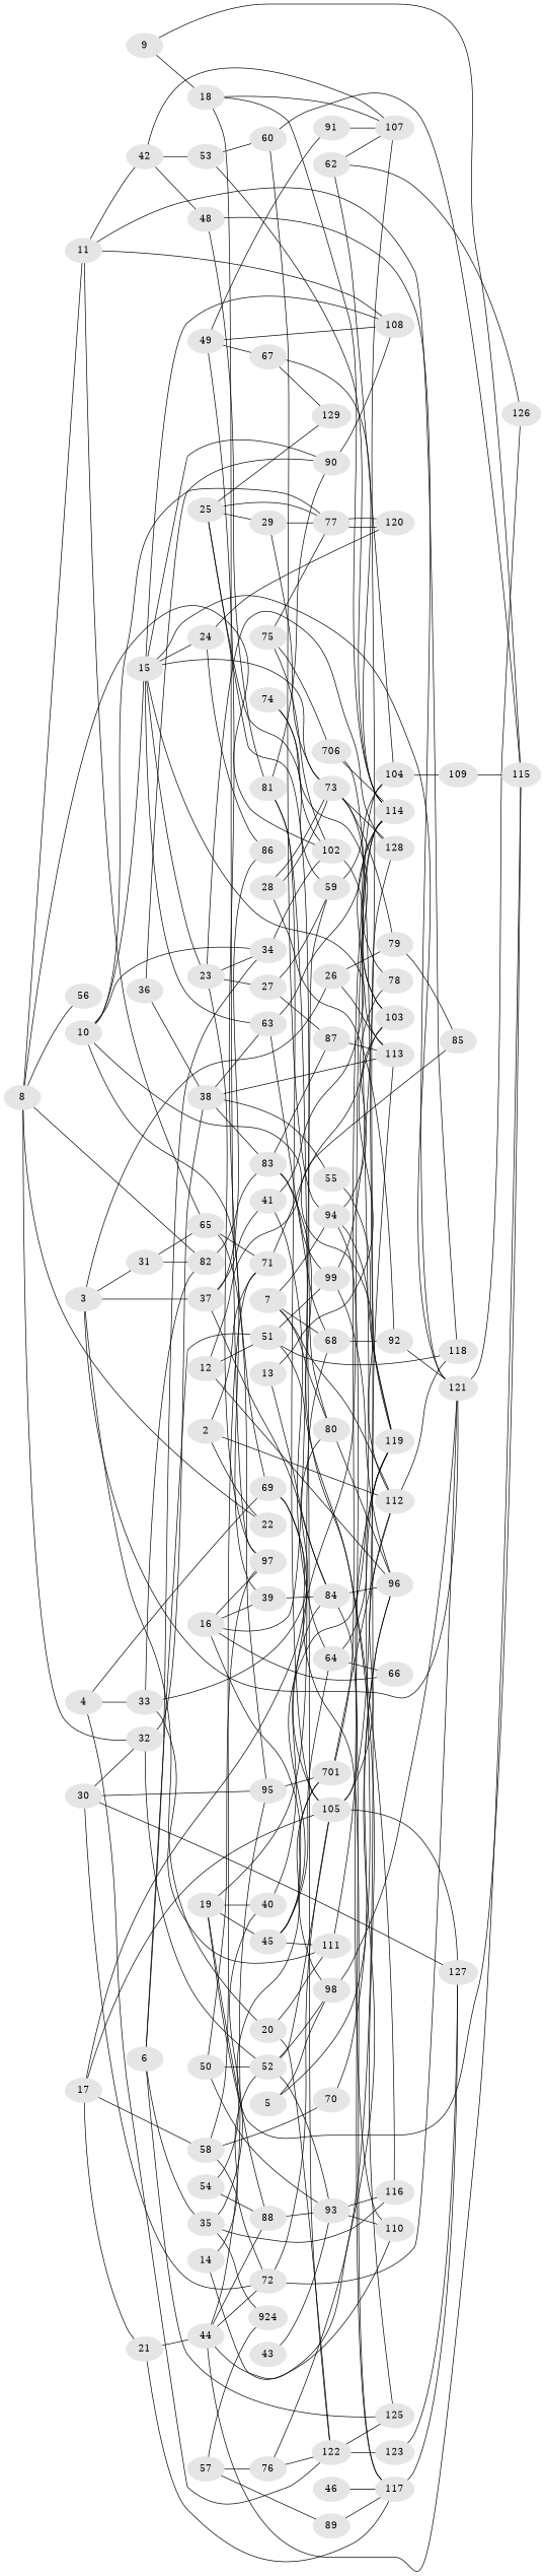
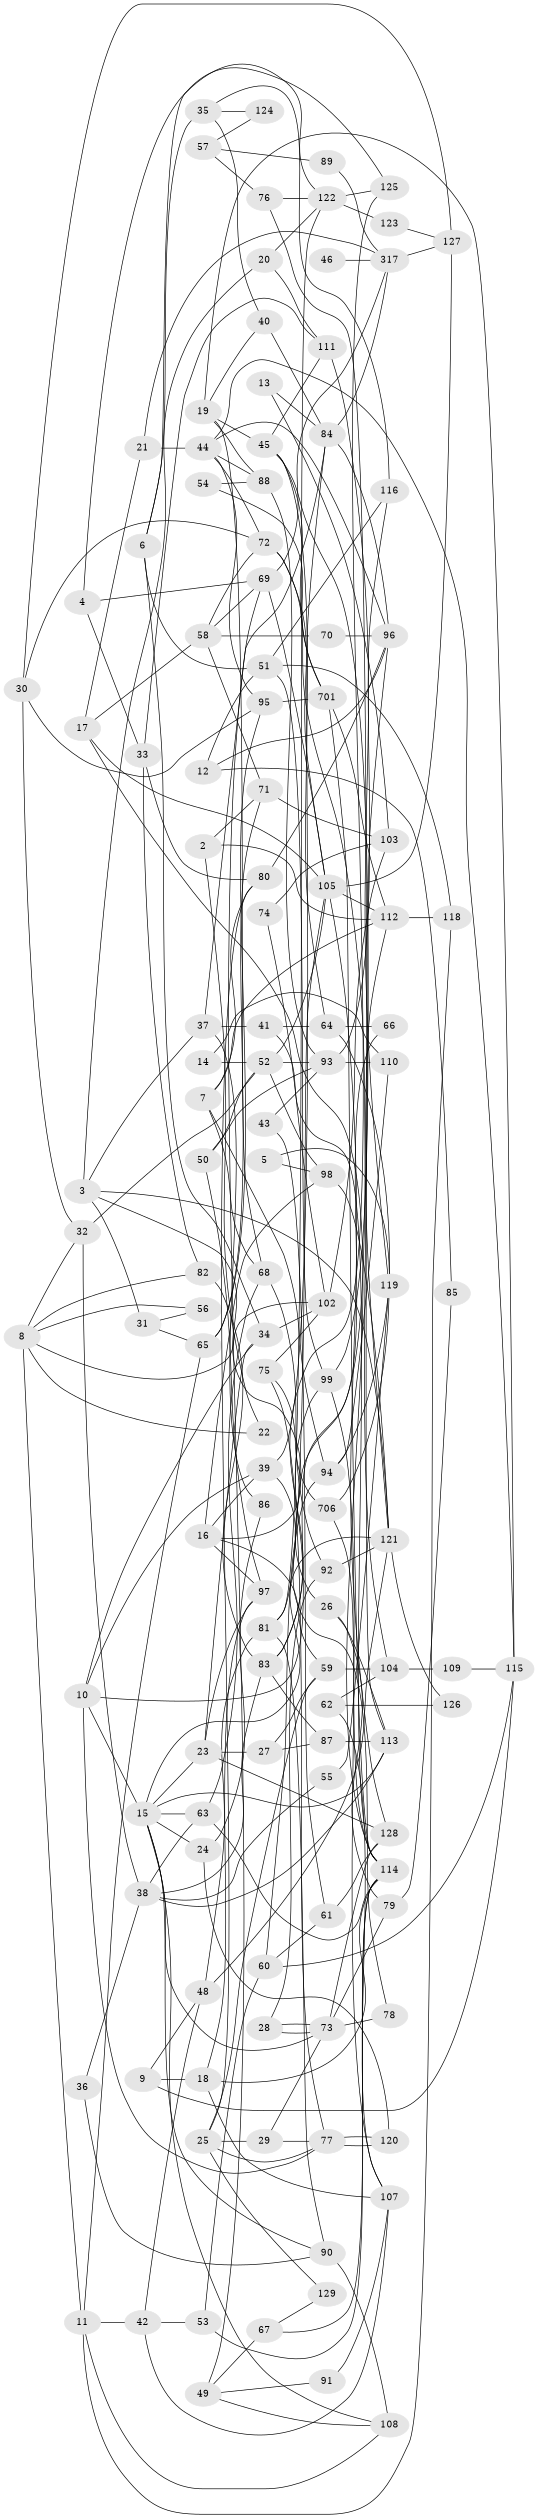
  graph {
    rankdir=LR
    node [color=gray90 style=filled]
    54
    88
    n3 [label=701]
+   61
    128
    94
    119
    110
    2
    22
    71
    112
    103
    118
    3
    20
    26
    31
    37
    121
    122
    111
    113
    79
    56
    65
    84
    86
    41
    126
    4
    33
    69
    80
    82
    105
-   117
+   117 [label=317]
    125
    123
    5
    98
    6
    34
    35
    51
    102
    40
    116
-   124 [label=924]
+   124
    99
    7
    68
    92
    96
    8
    11
    32
    42
    108
    52
    38
    83
    9
    18
    48
    115
    97
    114
    107
    81
    10
    39
    77
    15
    36
    90
    78
    120
    53
    95
    12
    85
    13
    14
    93
    23
    24
    63
    73
    27
    16
    59
    66
    46
    104
    17
    21
    58
    44
    72
    70
    127
    19
    45
    64
    87
    25
    29
    129
    28
    30
    55
    60
    43
    109
    75
    n117 [label=706]
    49
    67
    91
    50
    57
    76
    89
    62
    74
    54 -- 88
    54 -- n3
    88 -- 93
    n3 -- 112
    n3 -- 114
+   61 -- 128
    94 -- 119
    94 -- 110
    2 -- 22
    2 -- 71
    2 -- 112
    71 -- 103
    112 -- 118
    3 -- 20
    3 -- 26
    3 -- 31
    3 -- 37
    3 -- 121
    20 -- 122
    20 -- 111
    26 -- 113
    26 -- 79
-   31 -- 82
+   31 -- 56
    31 -- 65
    37 -- 84
    37 -- 86
    37 -- 41
    121 -- 126
    122 -- 125
    122 -- 123
    111 -- 119
    79 -- 85
    65 -- 71
    65 -- 95
    84 -- 117
    84 -- 96
    41 -- 114
    41 -- 64
    4 -- 122
    4 -- 33
    4 -- 69
    33 -- 111
    33 -- 80
    33 -- 82
    69 -- 105
    69 -- 117
    80 -- 96
    82 -- 83
    105 -- 128
    105 -- 112
    105 -- 127
    117 -- 127
    123 -- 127
    5 -- 119
    5 -- 98
    98 -- 121
    6 -- 125
    6 -- 34
    6 -- 35
    6 -- 51
    34 -- 102
    35 -- 40
    35 -- 116
    35 -- 124
    51 -- 118
    51 -- 116
    51 -- 99
    102 -- 103
    40 -- 84
    99 -- 96
    99 -- 107
    7 -- 94
    7 -- 112
    7 -- 80
    7 -- 68
    68 -- 92
    92 -- 121
    8 -- 22
    8 -- 56
    8 -- 82
    8 -- 102
    8 -- 11
    8 -- 32
    11 -- 118
    11 -- 65
    11 -- 42
    11 -- 108
    32 -- 52
    32 -- 38
    42 -- 48
    42 -- 107
    42 -- 53
    52 -- 105
    52 -- 98
    52 -- 93
    38 -- 113
    38 -- 83
    38 -- 63
    38 -- 55
    83 -- 125
    83 -- 99
    83 -- 87
    9 -- 18
+   9 -- 48
    9 -- 115
    18 -- 97
    18 -- 114
    18 -- 107
    48 -- 121
    48 -- 81
    81 -- 122
    81 -- 105
    81 -- 90
    10 -- 112
    10 -- 34
    10 -- 39
    10 -- 77
    10 -- 15
    39 -- 84
-   94 -- 78
+   39 -- 78
    77 -- 120
    77 -- 120
    15 -- 121
    15 -- 113
    15 -- 108
    15 -- 90
    15 -- 23
    15 -- 24
    15 -- 63
    15 -- 73
    36 -- 38
    36 -- 90
    90 -- 108
    53 -- 114
    53 -- 60
    95 -- n3
    12 -- 51
    12 -- 96
    12 -- 85
    13 -- 103
    13 -- 84
    14 -- 110
    14 -- 52
    93 -- 110
    93 -- 116
    23 -- 128
    23 -- 34
    23 -- 97
    23 -- 27
    24 -- 86
    24 -- 120
    63 -- 68
    63 -- 114
    73 -- 128
    73 -- 79
    73 -- 78
    27 -- 59
    27 -- 87
    16 -- 98
    16 -- 97
    16 -- 39
    16 -- 59
    16 -- 66
    59 -- 104
    46 -- 117
    104 -- 109
    17 -- 105
    17 -- 114
    17 -- 21
    17 -- 58
    21 -- 117
    21 -- 44
    58 -- 71
+   58 -- 69
    58 -- 72
    58 -- 70
    44 -- 88
    44 -- 96
    44 -- 115
    44 -- 95
    44 -- 72
    72 -- 121
    72 -- 105
    70 -- 96
    19 -- 88
    19 -- 40
    19 -- 68
    19 -- 115
    19 -- 45
    45 -- n3
    45 -- 111
    45 -- 104
    45 -- 64
    64 -- 119
    64 -- 66
    87 -- 113
    25 -- 80
    25 -- 77
    25 -- 59
    25 -- 29
    25 -- 129
    29 -- 77
    29 -- 73
    28 -- 92
    28 -- 73
    28 -- 73
    30 -- 32
    30 -- 95
    30 -- 72
    30 -- 127
    55 -- 119
+   60 -- 61
    60 -- 94
    60 -- 115
+   43 -- 61
    43 -- 93
    109 -- 115
    75 -- 102
    75 -- 77
    75 -- n117
    n117 -- 119
    n117 -- 114
    49 -- 69
    49 -- 108
    49 -- 67
    49 -- 91
    67 -- 114
    67 -- 129
    91 -- 107
    50 -- 52
    50 -- 97
    50 -- 93
    57 -- 124
    57 -- 76
    57 -- 89
    76 -- 122
    76 -- 113
    89 -- 117
    62 -- 126
    62 -- 107
    62 -- 104
    74 -- 103
    74 -- 102
  }
